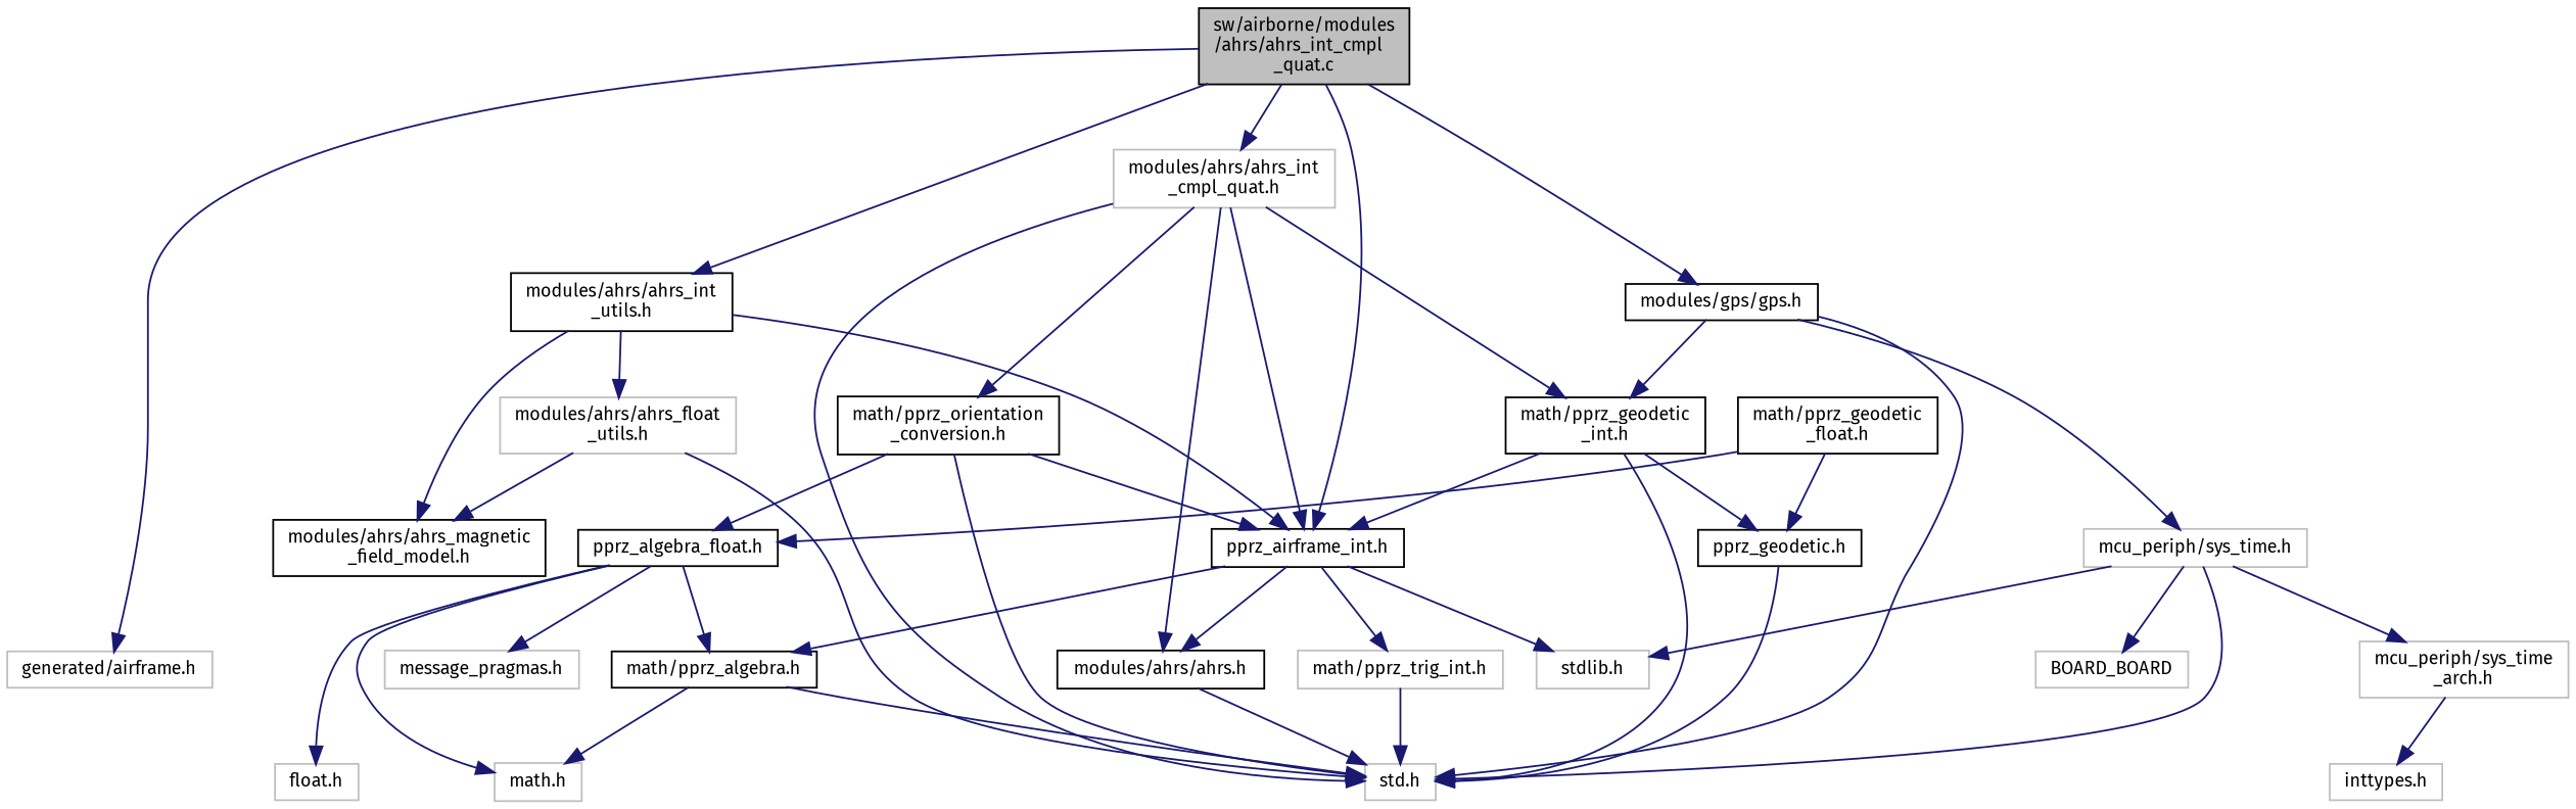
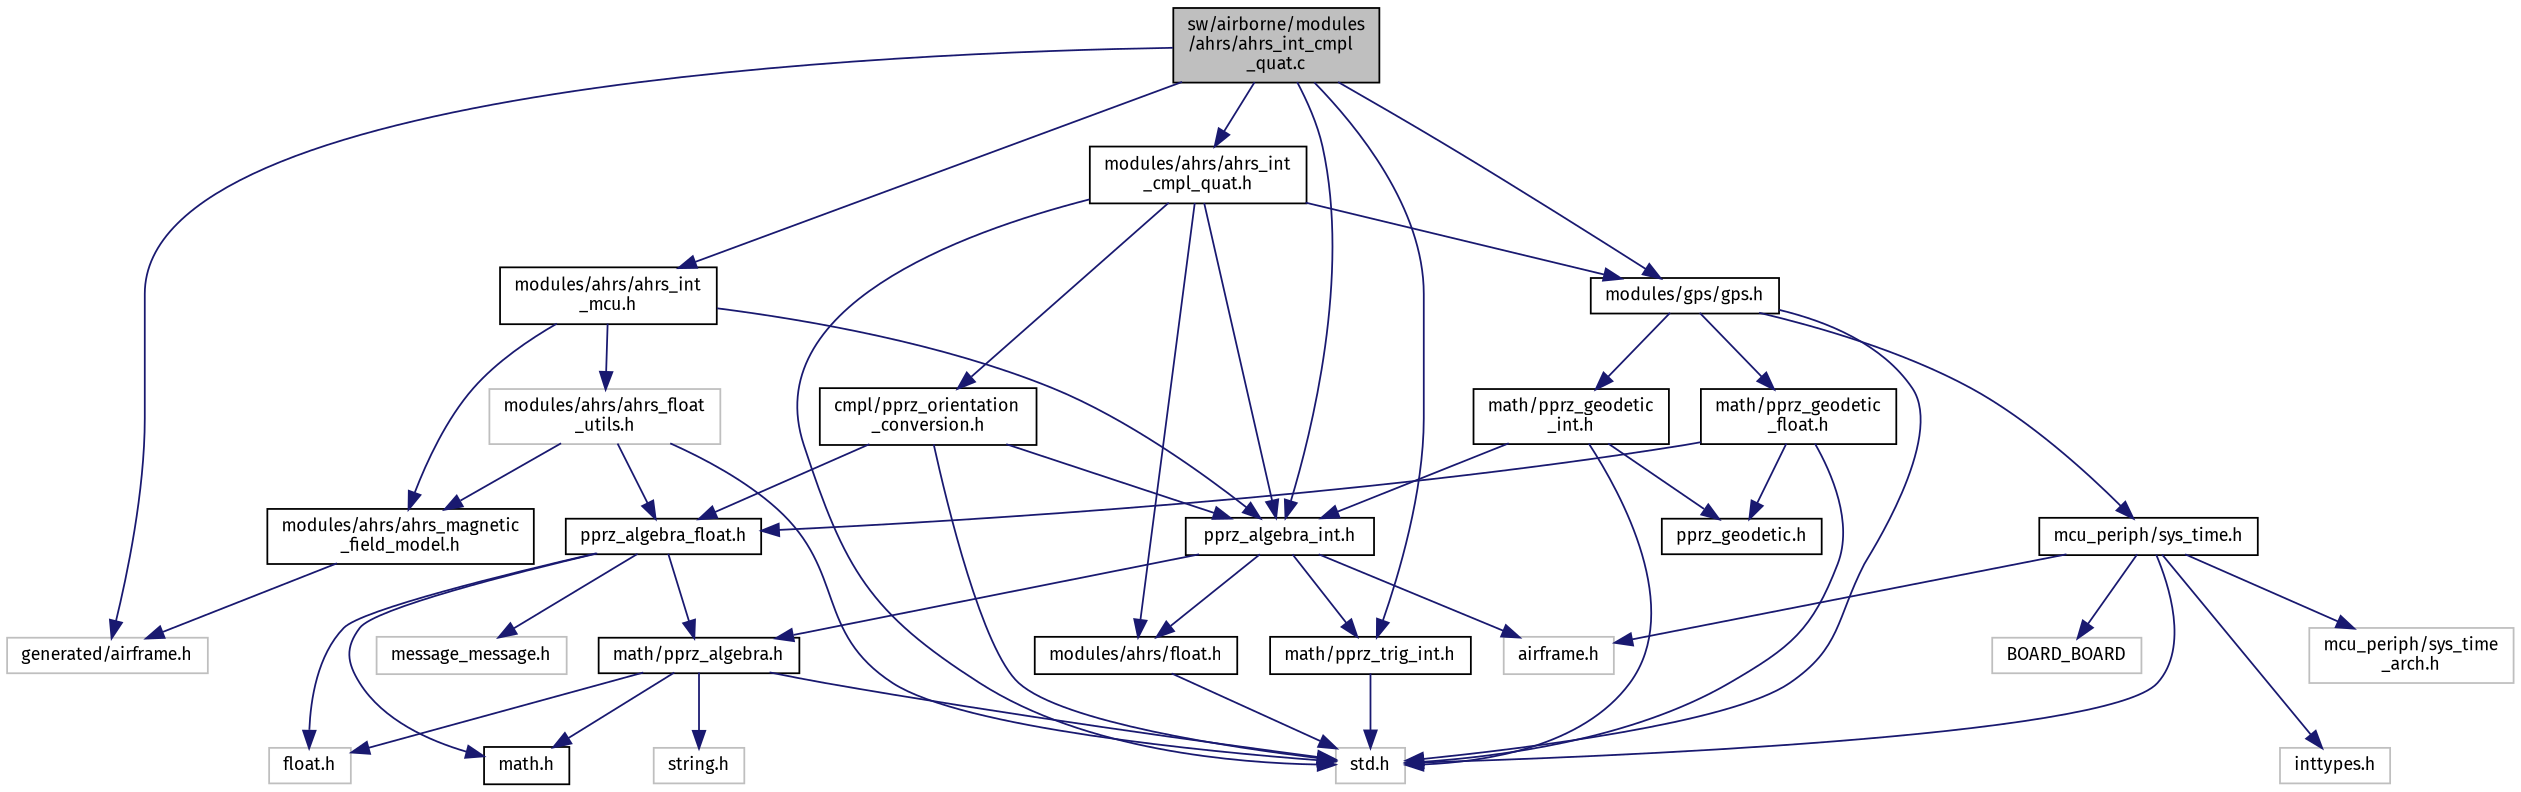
  digraph {
    fontname="Fira Sans"
    node [color=black fillcolor=white fontname="Fira Sans" fontsize=10 shape=record style=filled]
    edge [color=midnightblue fontname="Fira Sans" fontsize=10 labelfontname=FreeSans labelfontsize=10 style=solid]
    n1 [fillcolor=grey75 fontcolor=black height=0.2 label="sw/airborne/modules\l/ahrs/ahrs_int_cmpl\l_quat.c" width=0.4]
    n2 [color=grey75 height=0.2 label="generated/airframe.h" width=0.4]
-   n3 [color=grey75 height=0.2 label="modules/ahrs/ahrs_int\l_cmpl_quat.h" width=0.4]
+   n3 [height=0.2 label="modules/ahrs/ahrs_int\l_cmpl_quat.h" width=0.4]
    n4 [height=0.2 label="modules/gps/gps.h" width=0.4]
-   n5 [height=0.2 label="pprz_airframe_int.h" width=0.4]
-   n6 [color=grey75 height=0.2 label="math/pprz_trig_int.h" width=0.4]
-   n7 [height=0.2 label="modules/ahrs/ahrs_int\l_utils.h" width=0.4]
-   n8 [height=0.2 label="modules/ahrs/ahrs.h" width=0.4]
+   n5 [height=0.2 label="pprz_algebra_int.h" width=0.4]
+   n6 [height=0.2 label="math/pprz_trig_int.h" width=0.4]
+   n7 [height=0.2 label="modules/ahrs/ahrs_int\l_mcu.h" width=0.4]
+   n8 [height=0.2 label="modules/ahrs/float.h" width=0.4]
    n9 [color=grey75 height=0.2 label="std.h" width=0.4]
-   n10 [height=0.2 label="math/pprz_orientation\l_conversion.h" width=0.4]
+   n10 [height=0.2 label="cmpl/pprz_orientation\l_conversion.h" width=0.4]
    n11 [height=0.2 label="math/pprz_geodetic\l_int.h" width=0.4]
    n12 [height=0.2 label="math/pprz_geodetic\l_float.h" width=0.4]
-   n13 [color=grey75 height=0.2 label="mcu_periph/sys_time.h" width=0.4]
+   n13 [height=0.2 label="mcu_periph/sys_time.h" width=0.4]
    n14 [height=0.2 label="math/pprz_algebra.h" width=0.4]
-   n15 [color=grey75 height=0.2 label="stdlib.h" width=0.4]
+   n15 [color=grey75 height=0.2 label="airframe.h" width=0.4]
    n16 [height=0.2 label="modules/ahrs/ahrs_magnetic\l_field_model.h" width=0.4]
    n17 [color=grey75 height=0.2 label="modules/ahrs/ahrs_float\l_utils.h" width=0.4]
    n18 [height=0.2 label="pprz_algebra_float.h" width=0.4]
    n19 [height=0.2 label="pprz_geodetic.h" width=0.4]
    n20 [color=grey75 height=0.2 label="inttypes.h" width=0.4]
    n21 [color=grey75 height=0.2 label=BOARD_BOARD width=0.4]
    n22 [color=grey75 height=0.2 label="mcu_periph/sys_time\l_arch.h" width=0.4]
    n23 [color=grey75 height=0.2 label="float.h" width=0.4]
-   n25 [color=grey75 height=0.2 label="math.h" width=0.4]
-   n26 [color=grey75 height=0.2 label="message_pragmas.h" width=0.4]
+   n24 [color=grey75 height=0.2 label="string.h" width=0.4]
+   n25 [height=0.2 label="math.h" width=0.4]
+   n26 [color=grey75 height=0.2 label="message_message.h" width=0.4]
    n1 -> n2
    n1 -> n3
    n1 -> n4
    n1 -> n5
+   n1 -> n6
    n1 -> n7
-   n3 -> n11
+   n3 -> n4
    n3 -> n5
    n3 -> n8
    n3 -> n9
    n3 -> n10
    n4 -> n9
    n4 -> n11
+   n4 -> n12
    n4 -> n13
    n5 -> n6
    n5 -> n8
    n5 -> n14
    n5 -> n15
    n6 -> n9
    n7 -> n5
    n7 -> n16
    n7 -> n17
    n8 -> n9
    n10 -> n5
    n10 -> n9
    n10 -> n18
    n11 -> n5
    n11 -> n9
    n11 -> n19
-   n19 -> n9
+   n12 -> n9
    n12 -> n18
    n12 -> n19
    n13 -> n9
    n13 -> n15
-   n22 -> n20
+   n13 -> n20
    n13 -> n21
    n13 -> n22
    n14 -> n9
+   n14 -> n23
+   n14 -> n24
    n14 -> n25
+   n16 -> n2
    n17 -> n9
    n17 -> n16
+   n17 -> n18
    n18 -> n14
    n18 -> n23
    n18 -> n25
    n18 -> n26
  }
